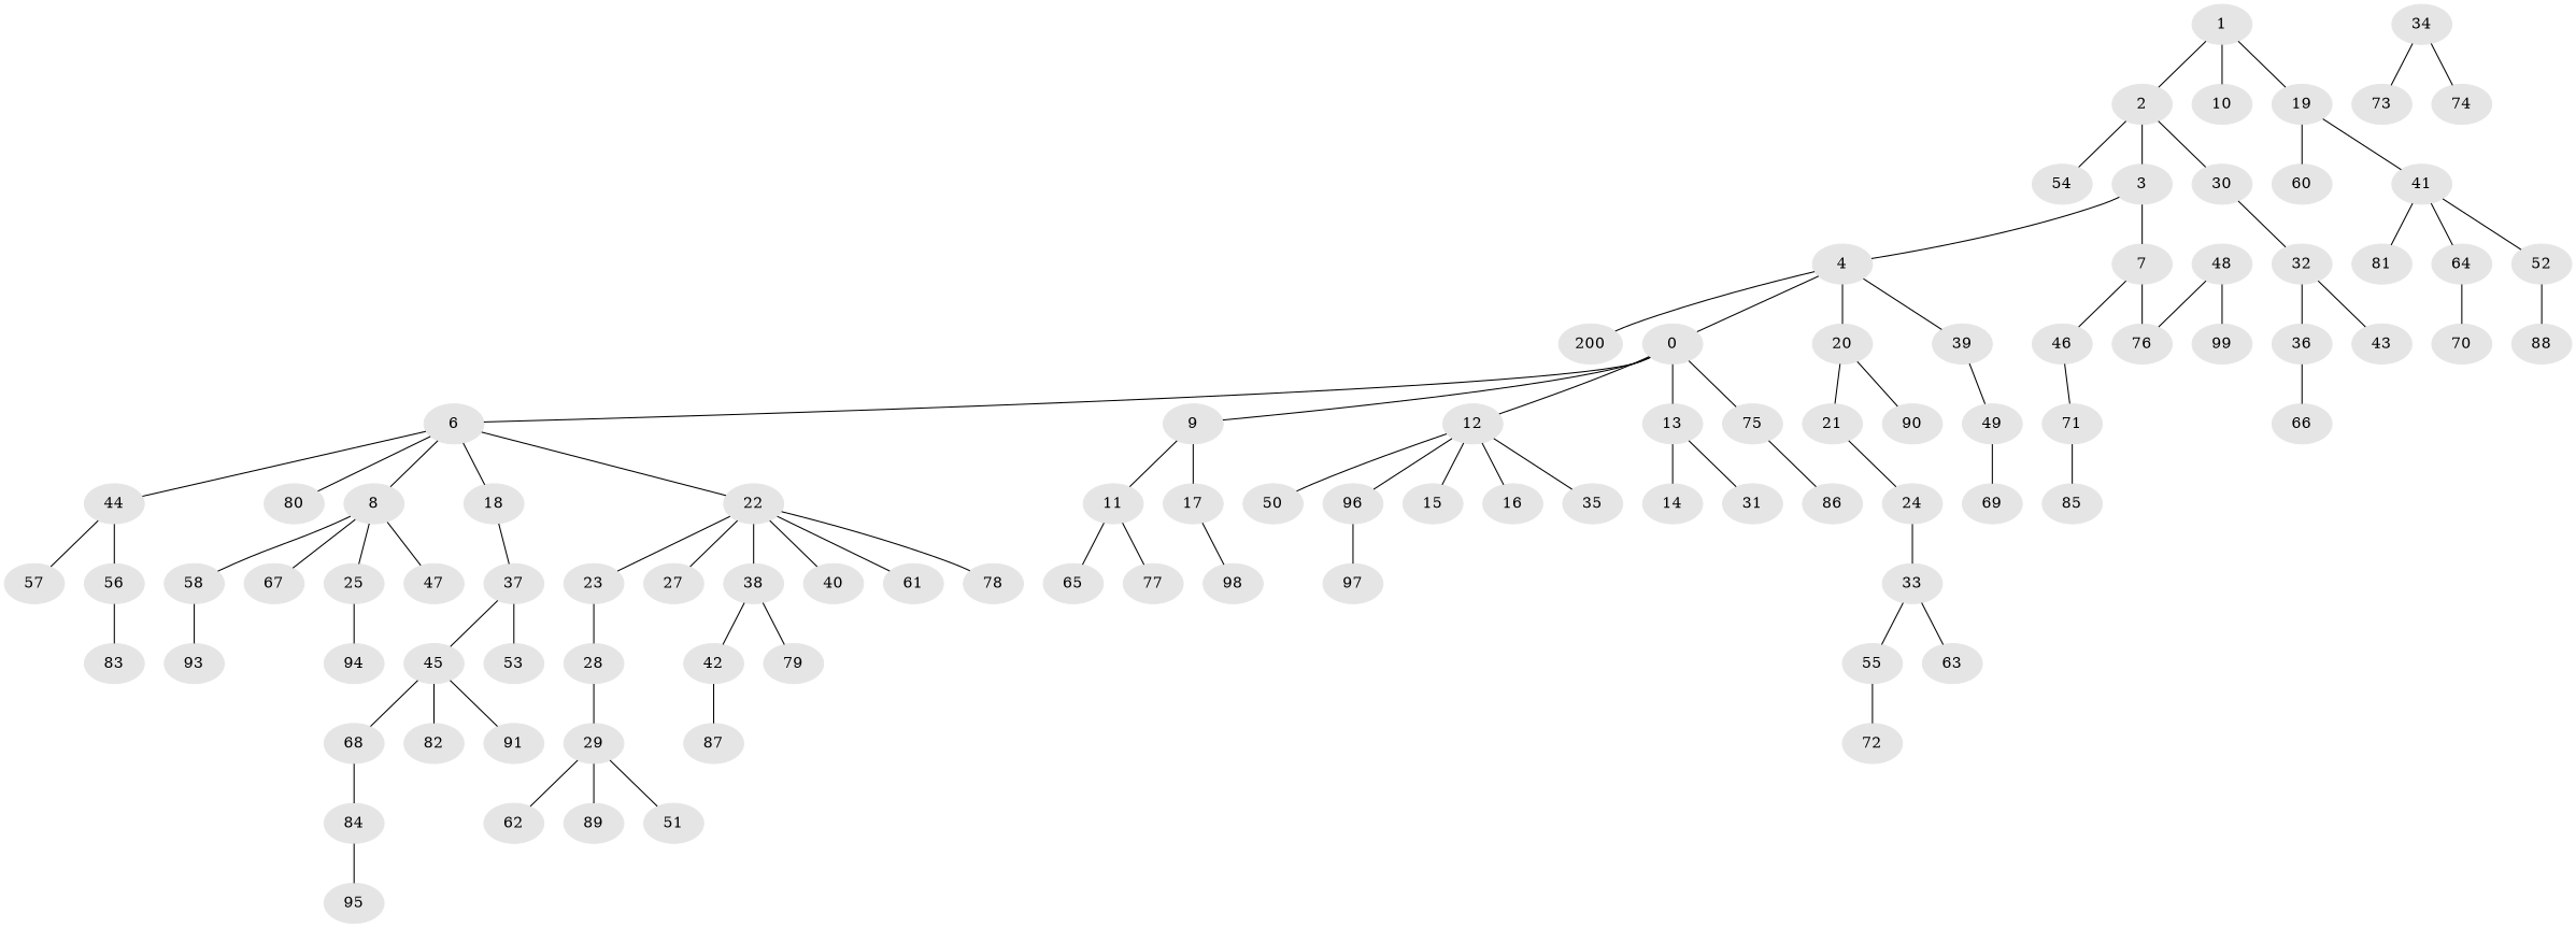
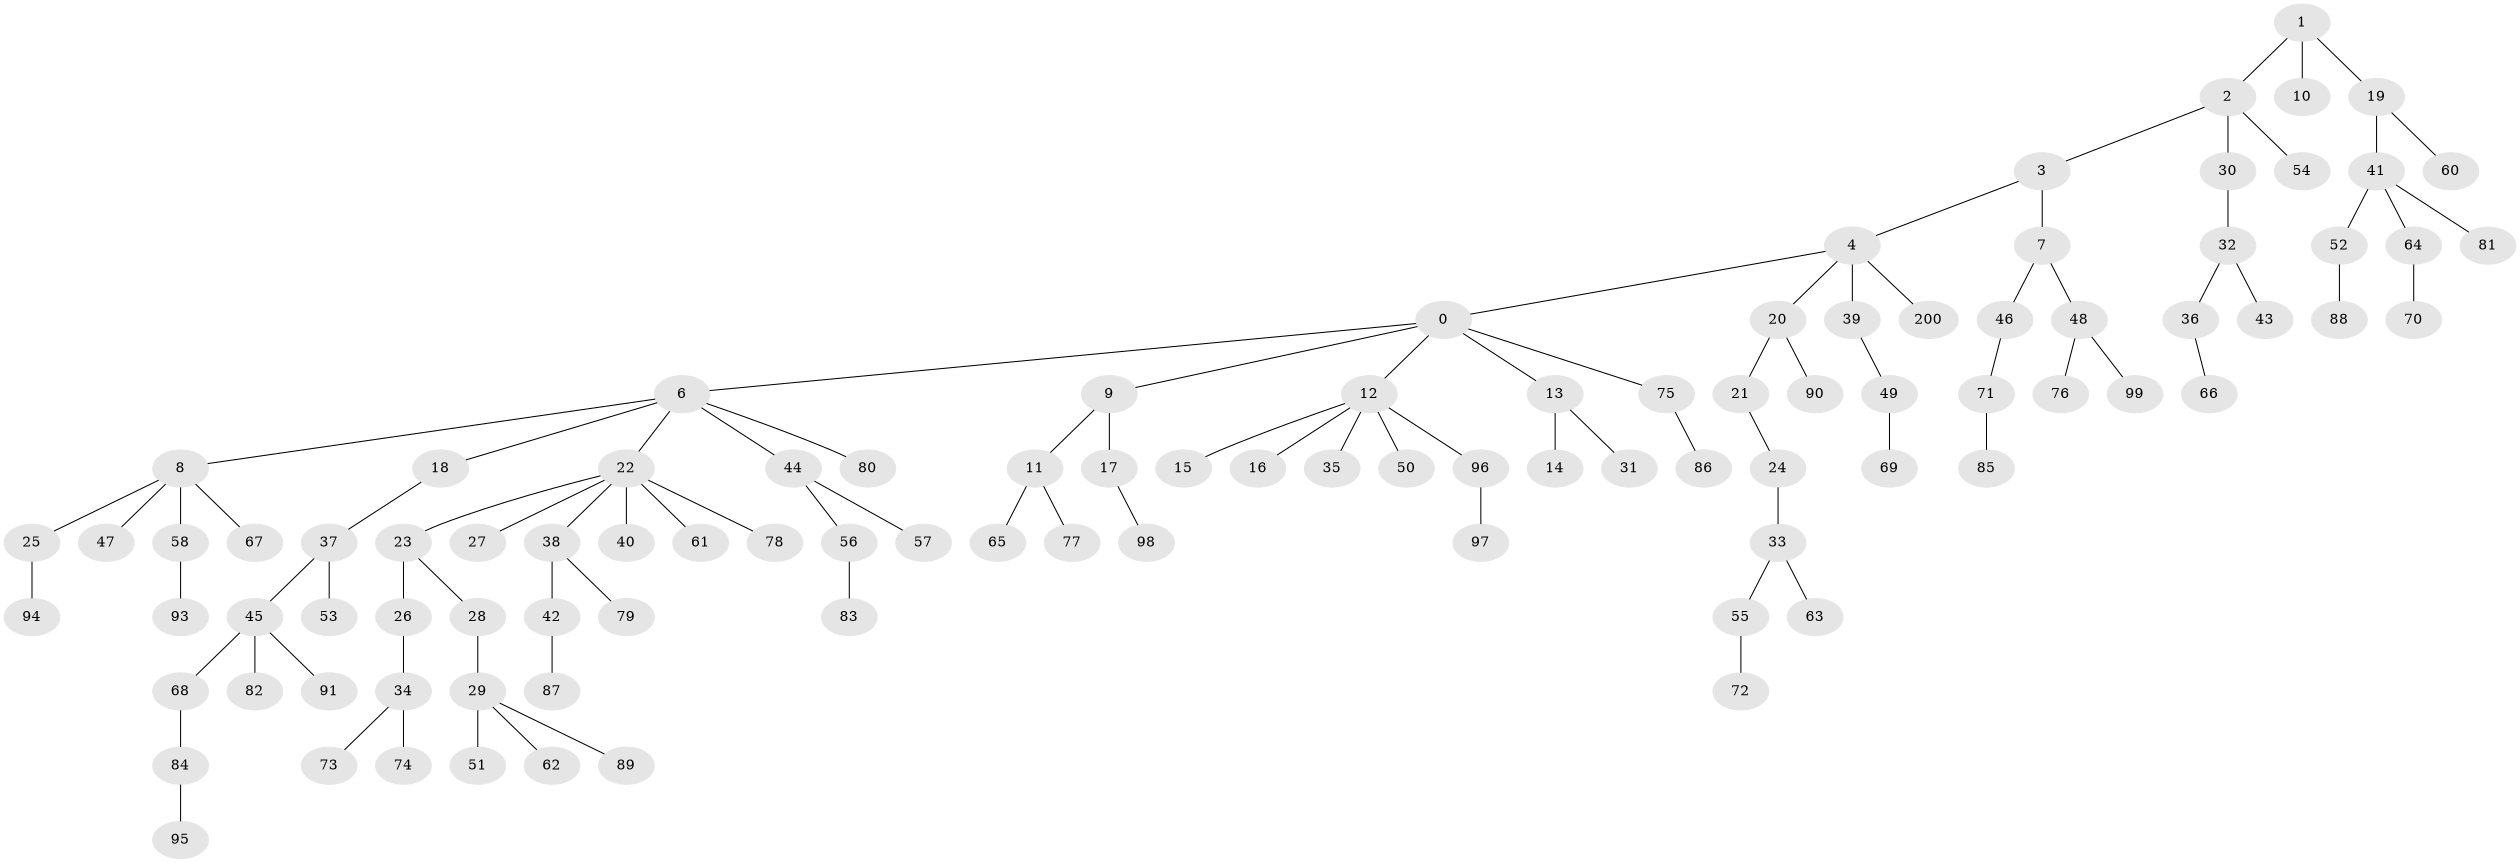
  graph {
    node [color=gray90 style=filled]
    1
    2
    10
    19
    3
    30
    54
    41
    60
    4
    7
    32
    n13 [label=0]
    20
    39
    n16 [label=200]
    46
    48
    6
    9
    12
    13
    75
    21
    90
    49
    8
    18
    22
    44
    80
    11
    17
    15
    16
    35
    50
    96
    14
    31
    86
    25
    47
    58
    67
    37
    23
    27
    38
    40
    61
    78
    56
    57
    71
    76
    99
    94
    93
    65
    77
    98
    97
    45
    53
    52
    64
    81
    24
    33
+   26
    28
    42
    79
    34
    29
    55
    63
    73
    74
    51
    62
    89
    36
    43
    66
    72
    68
    82
    91
    87
    69
    88
    70
    83
    84
    85
    95
    1 -- 2
    1 -- 10
    1 -- 19
    2 -- 3
    2 -- 30
    2 -- 54
    19 -- 41
    19 -- 60
    3 -- 4
    3 -- 7
    30 -- 32
    41 -- 52
    41 -- 64
    41 -- 81
    4 -- n13
    4 -- 20
    4 -- 39
    4 -- n16
    7 -- 46
-   7 -- 76
+   7 -- 48
    32 -- 36
    32 -- 43
    n13 -- 6
    n13 -- 9
    n13 -- 12
    n13 -- 13
    n13 -- 75
    20 -- 21
    20 -- 90
    39 -- 49
    46 -- 71
    48 -- 76
    48 -- 99
    6 -- 8
    6 -- 18
    6 -- 22
    6 -- 44
    6 -- 80
    9 -- 11
    9 -- 17
    12 -- 15
    12 -- 16
    12 -- 35
    12 -- 50
    12 -- 96
    13 -- 14
    13 -- 31
    75 -- 86
    21 -- 24
    49 -- 69
    8 -- 25
    8 -- 47
    8 -- 58
    8 -- 67
    18 -- 37
    22 -- 23
    22 -- 27
    22 -- 38
    22 -- 40
    22 -- 61
    22 -- 78
    44 -- 56
    44 -- 57
    11 -- 65
    11 -- 77
    17 -- 98
    96 -- 97
    25 -- 94
    58 -- 93
    37 -- 45
    37 -- 53
+   23 -- 26
    23 -- 28
    38 -- 42
    38 -- 79
    56 -- 83
    71 -- 85
    45 -- 68
    45 -- 82
    45 -- 91
    52 -- 88
    64 -- 70
    24 -- 33
    33 -- 55
    33 -- 63
+   26 -- 34
    28 -- 29
    42 -- 87
    34 -- 73
    34 -- 74
    29 -- 51
    29 -- 62
    29 -- 89
    55 -- 72
    36 -- 66
    68 -- 84
    84 -- 95
  }
